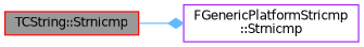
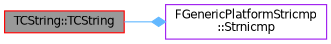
  digraph {
    rankdir=LR
    node [fontname=Helvetica fontsize=10 shape=box style=filled]
-   n1 [color=red fillcolor=grey60 fontcolor=black height=0.2 label="TCString::Strnicmp" width=0.4]
+   n1 [color=red fillcolor=grey60 fontcolor=black height=0.2 label="TCString::TCString" width=0.4]
    n2 [color=purple fillcolor=white height=0.2 label="FGenericPlatformStricmp\l::Strnicmp" width=0.4]
    n1 -> n2 [color=steelblue1 fontname=Helvetica fontsize=10 labelfontname=Helvetica labelfontsize=10 style=solid arrowhead=diamond]
  }
